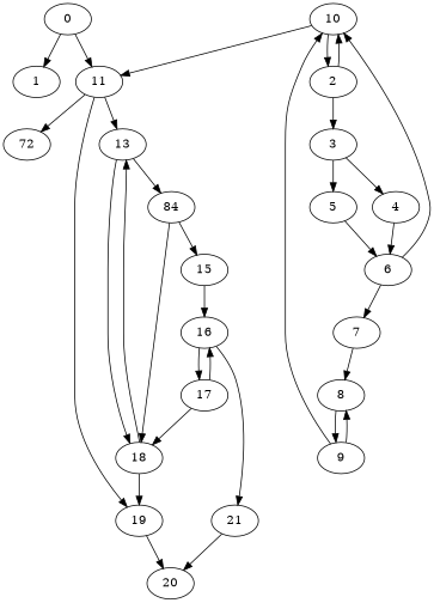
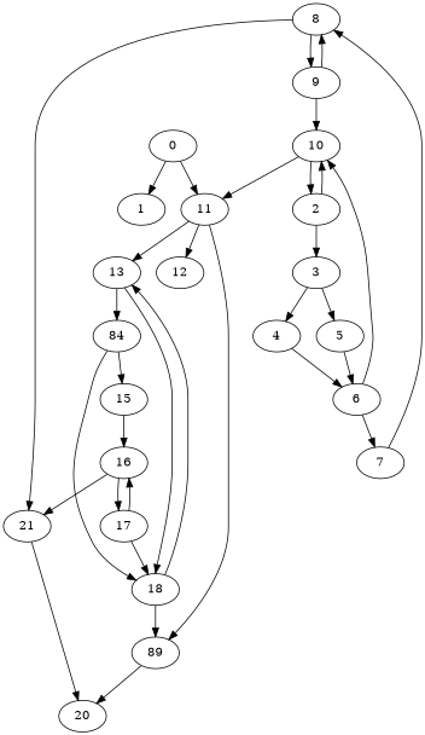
  digraph {
    0
    1
    11
-   12 [label=72]
-   19
+   12
+   19 [label=89]
    13
    2
    3
    10
    4
    5
    6
    7
    8
    9
    21
    20
    n18 [label=84]
    18
    15
    16
    17
    0 -> 1
    0 -> 11
    11 -> 12
    11 -> 19
    11 -> 13
    19 -> 20
    13 -> n18
    13 -> 18
    2 -> 3
    2 -> 10
    3 -> 4
    3 -> 5
    10 -> 11
    10 -> 2
    4 -> 6
    5 -> 6
    6 -> 10
    6 -> 7
    7 -> 8
    8 -> 9
+   8 -> 21
    9 -> 10
    9 -> 8
    21 -> 20
    n18 -> 18
    n18 -> 15
    18 -> 19
    18 -> 13
    15 -> 16
    16 -> 21
    16 -> 17
    17 -> 18
    17 -> 16
  }
